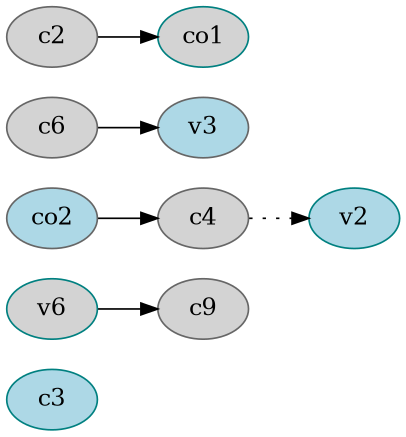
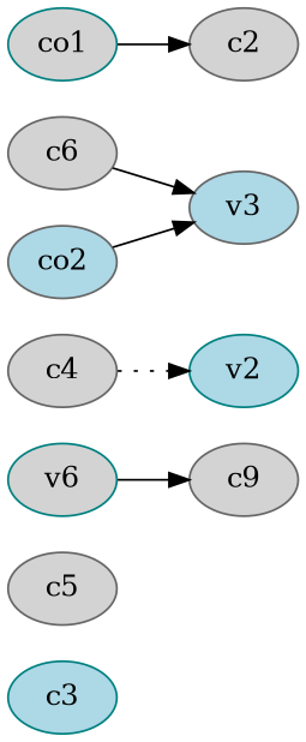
  strict digraph {
    rankdir=LR
    node [color=gray40 fillcolor=lightgrey style=filled]
    edge [style=solid weight=1]
    c3 [color=teal fillcolor=lightblue]
+   c5
    n3 [color=teal label=v6]
    n4 [label=c9]
    v2 [color=teal fillcolor=lightblue]
    c4
    v3 [fillcolor=lightblue]
    c6
    co1 [color=teal]
    c2
    co2 [fillcolor=lightblue]
    n3 -> n4
    c4 -> v2 [style=dotted]
    c6 -> v3
-   c2 -> co1
-   co2 -> c4
+   co1 -> c2
+   co2 -> v3
  }
